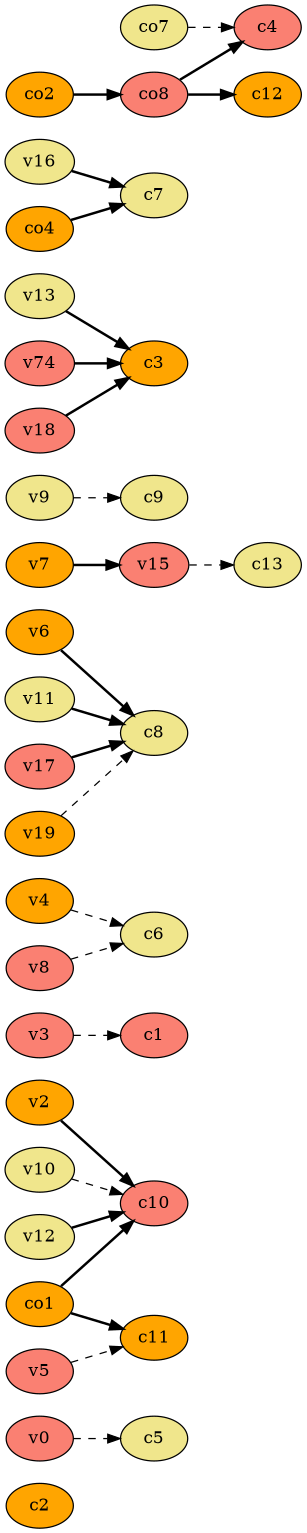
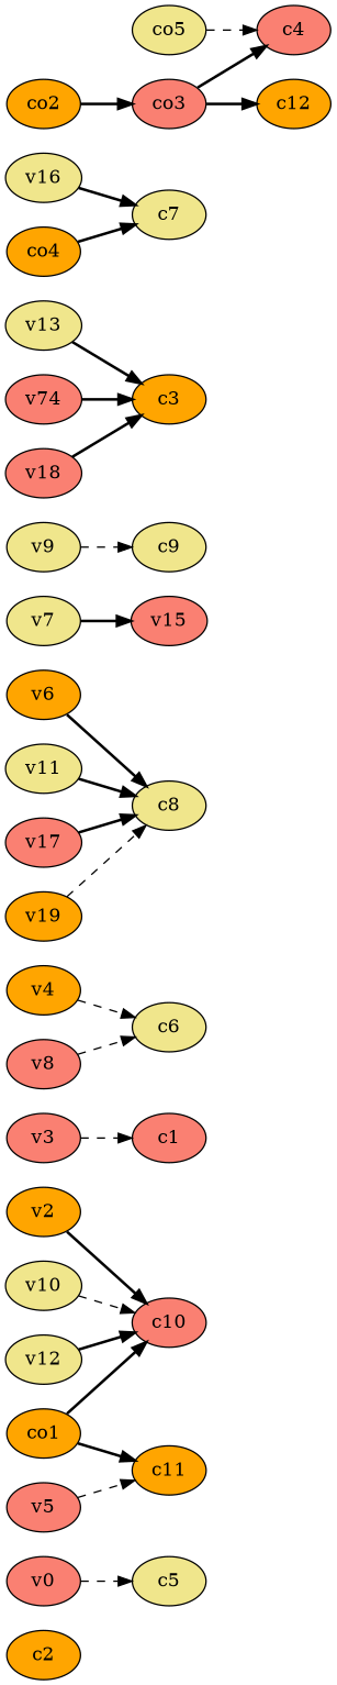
  strict digraph {
    rankdir=LR
    node [fillcolor=khaki style=filled]
    edge [style=bold weight=1]
    c2 [fillcolor=orange]
    n2 [fillcolor=salmon label=v0]
    c5
    v2 [fillcolor=orange]
    c10 [fillcolor=salmon]
    v3 [fillcolor=salmon]
    c1 [fillcolor=salmon]
    v4 [fillcolor=orange]
    c6
    v5 [fillcolor=salmon]
    c11 [fillcolor=orange]
    v6 [fillcolor=orange]
    c8
    v15 [fillcolor=salmon]
-   v7 [fillcolor=orange]
+   v7
    v8 [fillcolor=salmon]
    v9
    c9
    v10
    v11
    v12
    c3 [fillcolor=orange]
    v13
    n24 [fillcolor=salmon label=v74]
-   c13
    v16
    c7
    v17 [fillcolor=salmon]
    v18 [fillcolor=salmon]
    v19 [fillcolor=orange]
    co1 [fillcolor=orange]
    co2 [fillcolor=orange]
-   co3 [fillcolor=salmon label=co8]
+   co3 [fillcolor=salmon]
    c4 [fillcolor=salmon]
    c12 [fillcolor=orange]
    co4 [fillcolor=orange]
-   co5 [label=co7]
+   co5
    n2 -> c5 [style=dashed]
    v2 -> c10
    v3 -> c1 [style=dashed]
    v4 -> c6 [style=dashed]
    v5 -> c11 [style=dashed]
    v6 -> c8
-   v15 -> c13 [style=dashed]
    v7 -> v15
    v8 -> c6 [style=dashed]
    v9 -> c9 [style=dashed]
    v10 -> c10 [style=dashed]
    v11 -> c8
    v12 -> c10
    v13 -> c3
    n24 -> c3
    v16 -> c7
    v17 -> c8
    v18 -> c3
    v19 -> c8 [style=dashed]
    co1 -> c10
    co1 -> c11
    co2 -> co3
    co3 -> c4
    co3 -> c12
    co4 -> c7
    co5 -> c4 [style=dashed]
  }
